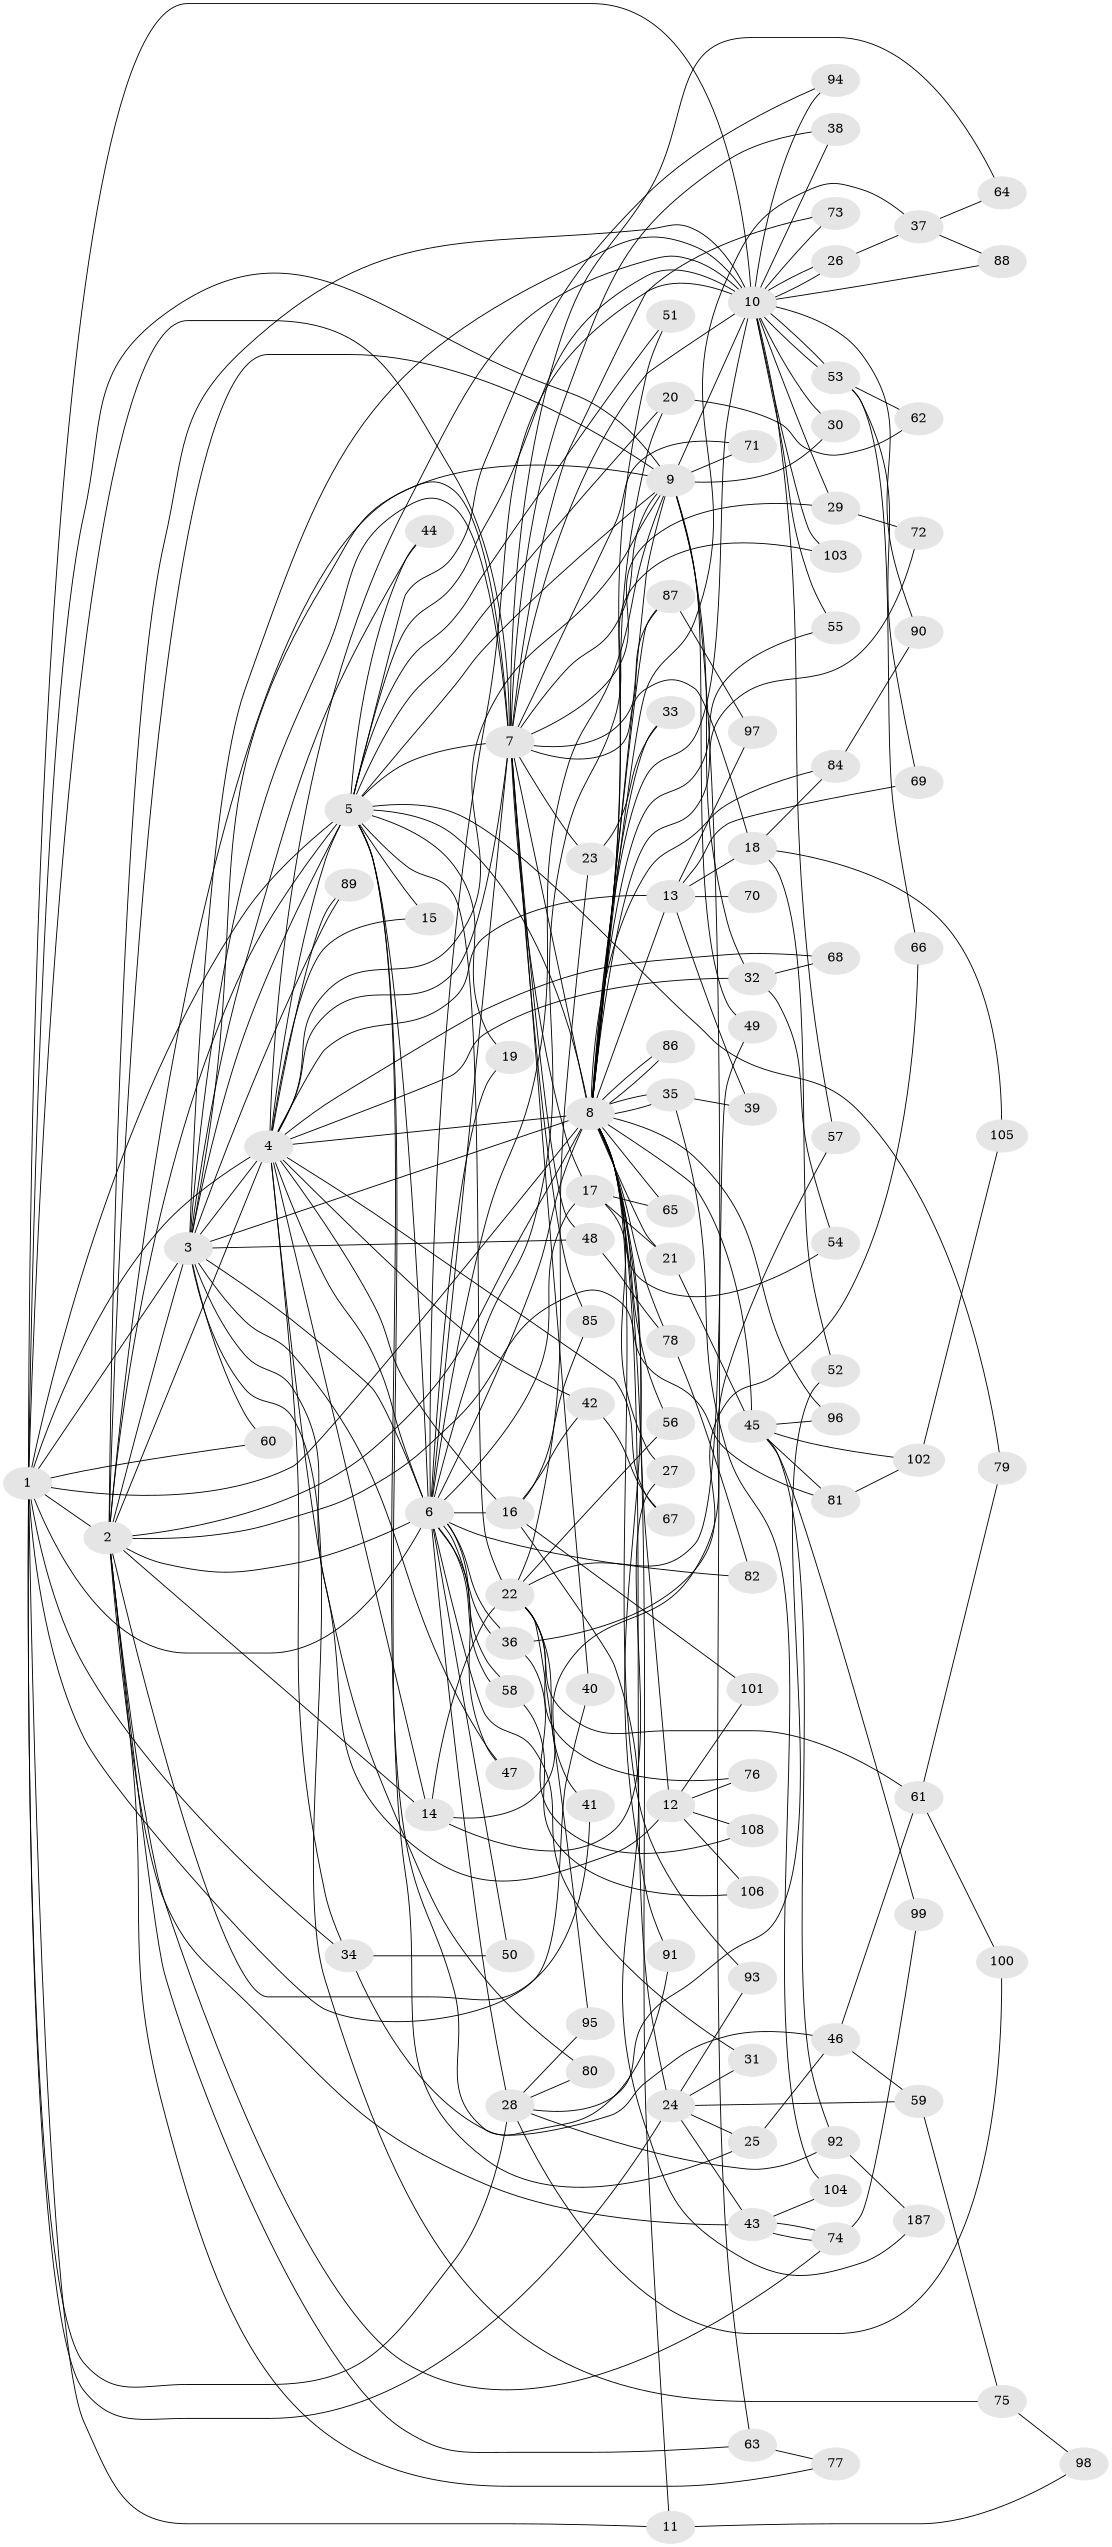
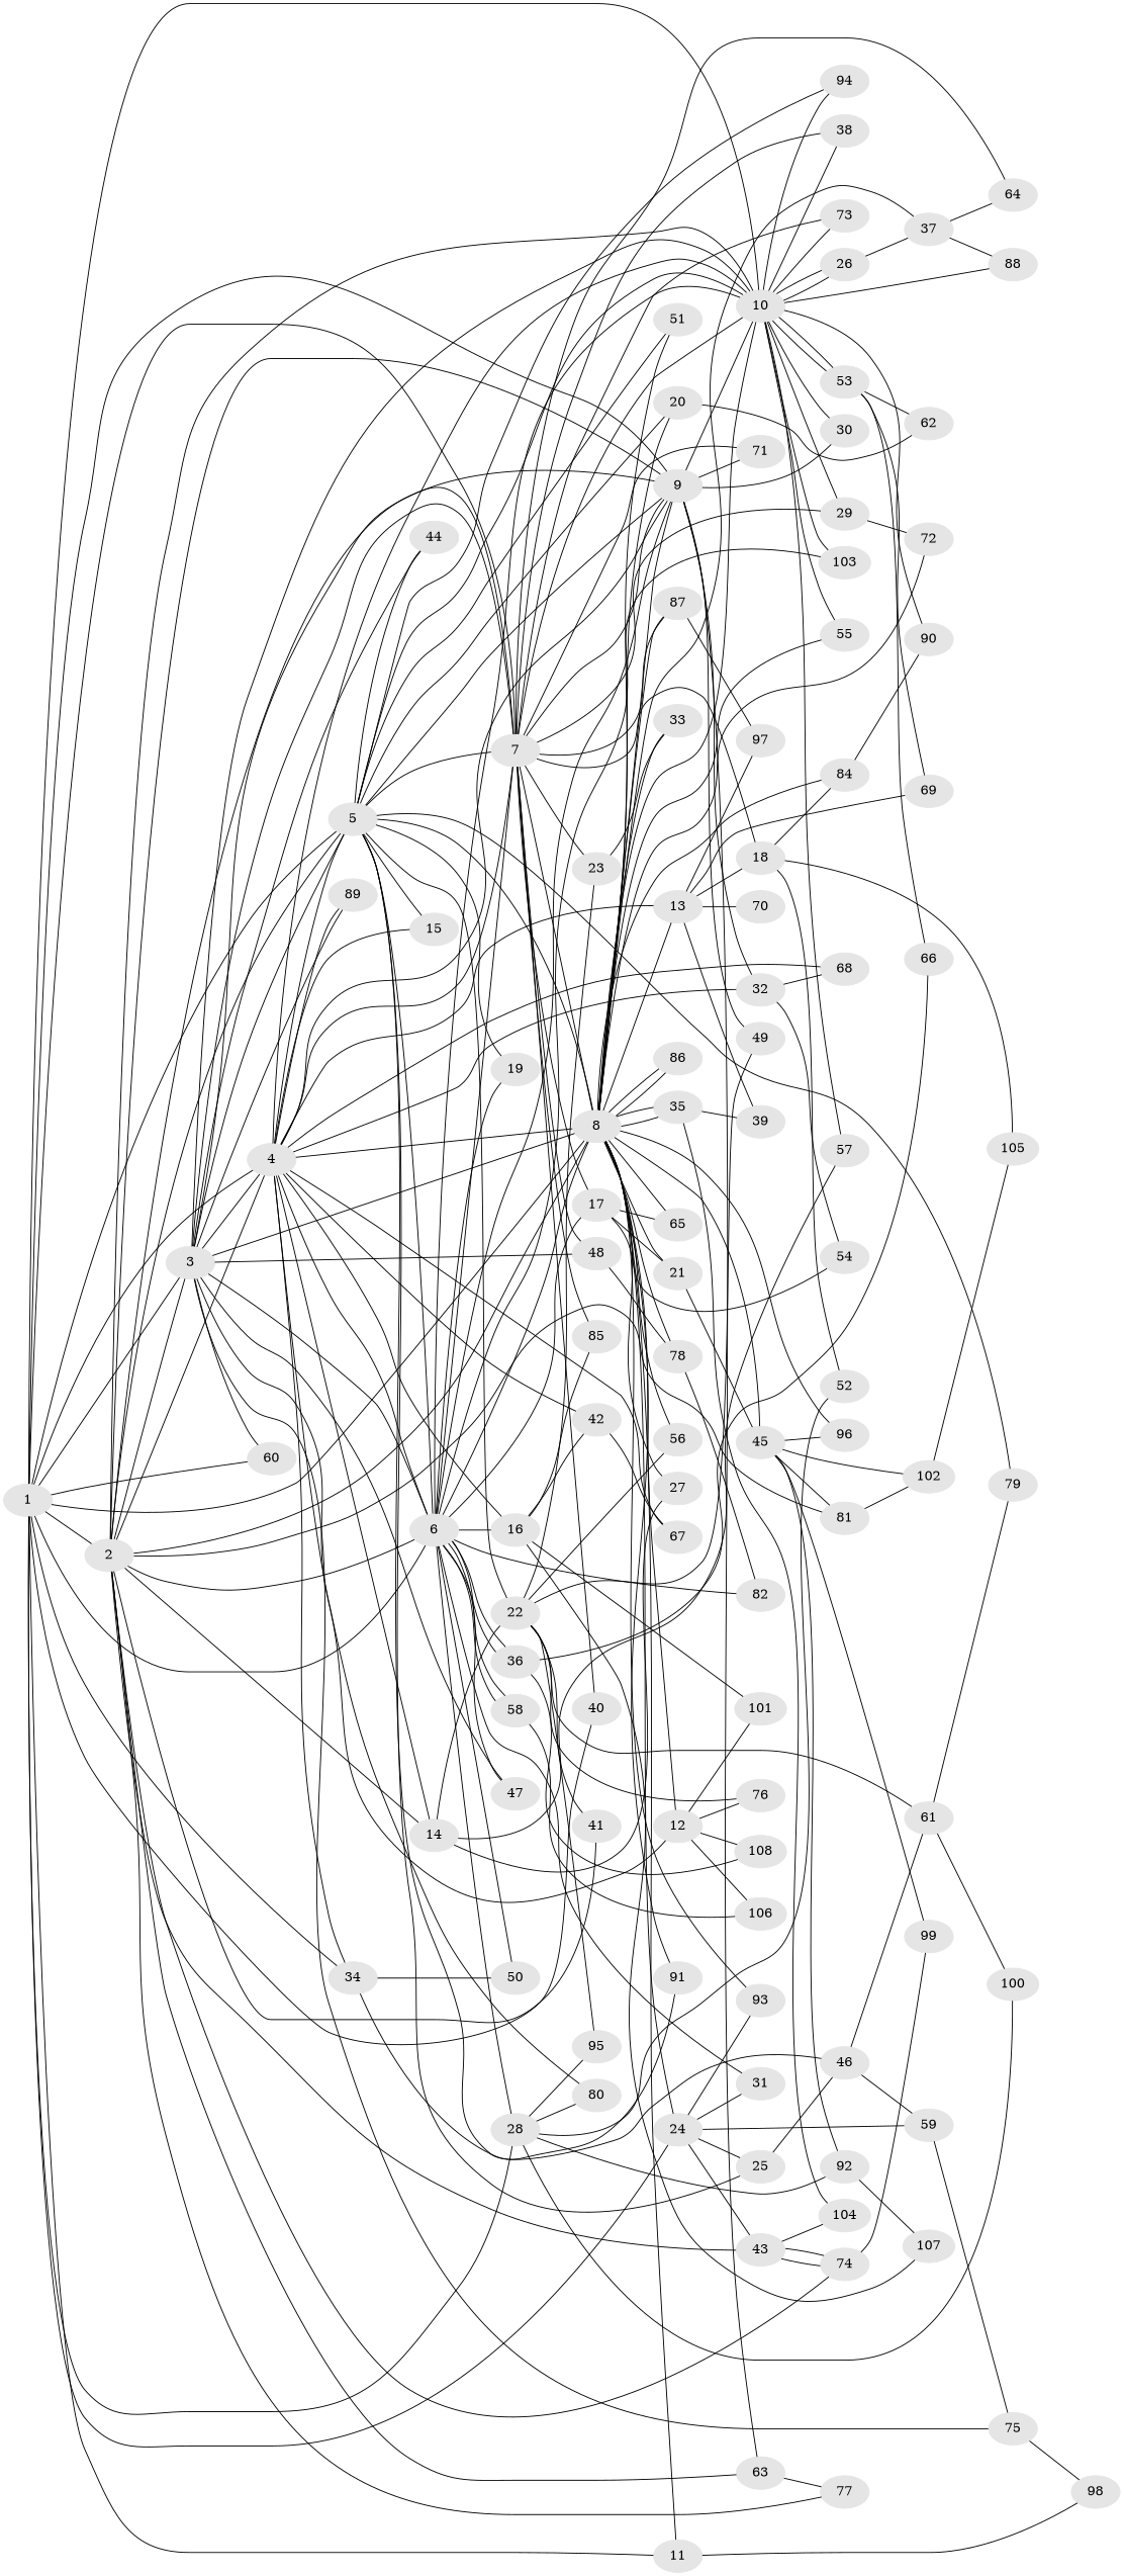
  graph {
    rankdir=LR
    node [color=gray90 style=filled]
    1
    2
    3
    4
    5
    6
    7
    8
    9
    10
    11
    24
    28
    34
    40
    60
    14
    41
    43
    63
    77
    81
    74
    12
    44
    47
    48
    75
    89
    13
    15
    16
    32
    42
    67
    68
    80
    19
    20
    22
    25
    46
    51
    79
    94
    17
    31
    36
    50
    58
    82
    103
    18
    23
    29
    38
    64
    71
    73
    85
    87
    21
    27
    33
    35
    37
    45
    55
    56
    65
    72
    78
    84
    86
    91
    93
    96
    30
    49
    26
    53
    57
    88
    90
    98
    59
    52
    95
    92
    100
    104
    102
    76
    101
    106
    108
    70
    39
    69
    97
-   107 [label=187]
+   107
    54
    62
    61
    66
    105
    99
    1 -- 2
    1 -- 3
    1 -- 4
    1 -- 5
    1 -- 6
    1 -- 7
    1 -- 8
    1 -- 9
    1 -- 10
    1 -- 11
    1 -- 24
    1 -- 28
    1 -- 34
    1 -- 40
    1 -- 60
    2 -- 3
    2 -- 4
    2 -- 5
    2 -- 6
    2 -- 7
    2 -- 8
    2 -- 9
    2 -- 10
    2 -- 14
    2 -- 41
    2 -- 43
    2 -- 63
    2 -- 77
    2 -- 81
    2 -- 74
    3 -- 4
    3 -- 5
    3 -- 6
    3 -- 7
    3 -- 8
    3 -- 9
    3 -- 10
    3 -- 60
    3 -- 12
    3 -- 44
    3 -- 47
    3 -- 48
    3 -- 75
    3 -- 89
    4 -- 5
    4 -- 6
    4 -- 7
    4 -- 8
    4 -- 9
    4 -- 10
    4 -- 34
    4 -- 14
    4 -- 89
    4 -- 13
    4 -- 15
    4 -- 16
    4 -- 32
    4 -- 42
    4 -- 67
    4 -- 68
    4 -- 80
    5 -- 6
    5 -- 7
    5 -- 8
    5 -- 9
    5 -- 10
    5 -- 44
    5 -- 15
    5 -- 19
    5 -- 20
    5 -- 22
    5 -- 25
    5 -- 46
    5 -- 51
    5 -- 79
    5 -- 94
    6 -- 7
    6 -- 8
    6 -- 9
    6 -- 10
    6 -- 28
    6 -- 47
    6 -- 16
    6 -- 19
    6 -- 17
    6 -- 31
    6 -- 36
    6 -- 36
    6 -- 50
    6 -- 58
    6 -- 58
    6 -- 82
    6 -- 103
    7 -- 8
    7 -- 9
    7 -- 10
    7 -- 40
    7 -- 48
    7 -- 17
    7 -- 18
    7 -- 23
    7 -- 29
    7 -- 38
    7 -- 64
    7 -- 71
    7 -- 73
    7 -- 85
    7 -- 87
    8 -- 9
    8 -- 10
    8 -- 11
    8 -- 24
    8 -- 12
    8 -- 13
    8 -- 20
    8 -- 51
    8 -- 87
    8 -- 21
    8 -- 27
    8 -- 33
    8 -- 35
    8 -- 35
    8 -- 37
    8 -- 45
    8 -- 55
    8 -- 56
    8 -- 65
    8 -- 72
    8 -- 78
    8 -- 84
    8 -- 86
    8 -- 86
    8 -- 91
    8 -- 93
    8 -- 96
    9 -- 10
    9 -- 63
    9 -- 32
    9 -- 71
    9 -- 30
    9 -- 49
    10 -- 94
    10 -- 103
    10 -- 29
    10 -- 38
    10 -- 73
    10 -- 55
    10 -- 30
    10 -- 26
    10 -- 26
    10 -- 53
    10 -- 53
    10 -- 57
    10 -- 88
    10 -- 90
    11 -- 98
    24 -- 43
    24 -- 25
    24 -- 31
    24 -- 93
    24 -- 59
    28 -- 80
    28 -- 52
    28 -- 95
    28 -- 92
    28 -- 100
    34 -- 50
    34 -- 91
    14 -- 22
    14 -- 27
    14 -- 57
    43 -- 74
    43 -- 74
    43 -- 104
    63 -- 77
    81 -- 102
    74 -- 99
    12 -- 76
    12 -- 101
    12 -- 106
    12 -- 108
    48 -- 78
    75 -- 98
    13 -- 18
    13 -- 70
    13 -- 39
    13 -- 69
    13 -- 97
    16 -- 42
    16 -- 85
    16 -- 101
    16 -- 107
    32 -- 68
    32 -- 54
    42 -- 67
    20 -- 62
    22 -- 41
    22 -- 23
    22 -- 56
    22 -- 49
    22 -- 95
    22 -- 76
    22 -- 61
    25 -- 46
    46 -- 59
    46 -- 61
    17 -- 21
    17 -- 65
    17 -- 54
    36 -- 108
    36 -- 66
    58 -- 106
    18 -- 84
    18 -- 52
    18 -- 105
    23 -- 33
    29 -- 72
    87 -- 97
    21 -- 45
    35 -- 104
    35 -- 39
    37 -- 64
    37 -- 88
    45 -- 81
    45 -- 96
    45 -- 92
    45 -- 102
    45 -- 99
    78 -- 82
    84 -- 90
    26 -- 37
    53 -- 69
    53 -- 62
    53 -- 66
    59 -- 75
    92 -- 107
    102 -- 105
    61 -- 79
    61 -- 100
  }
